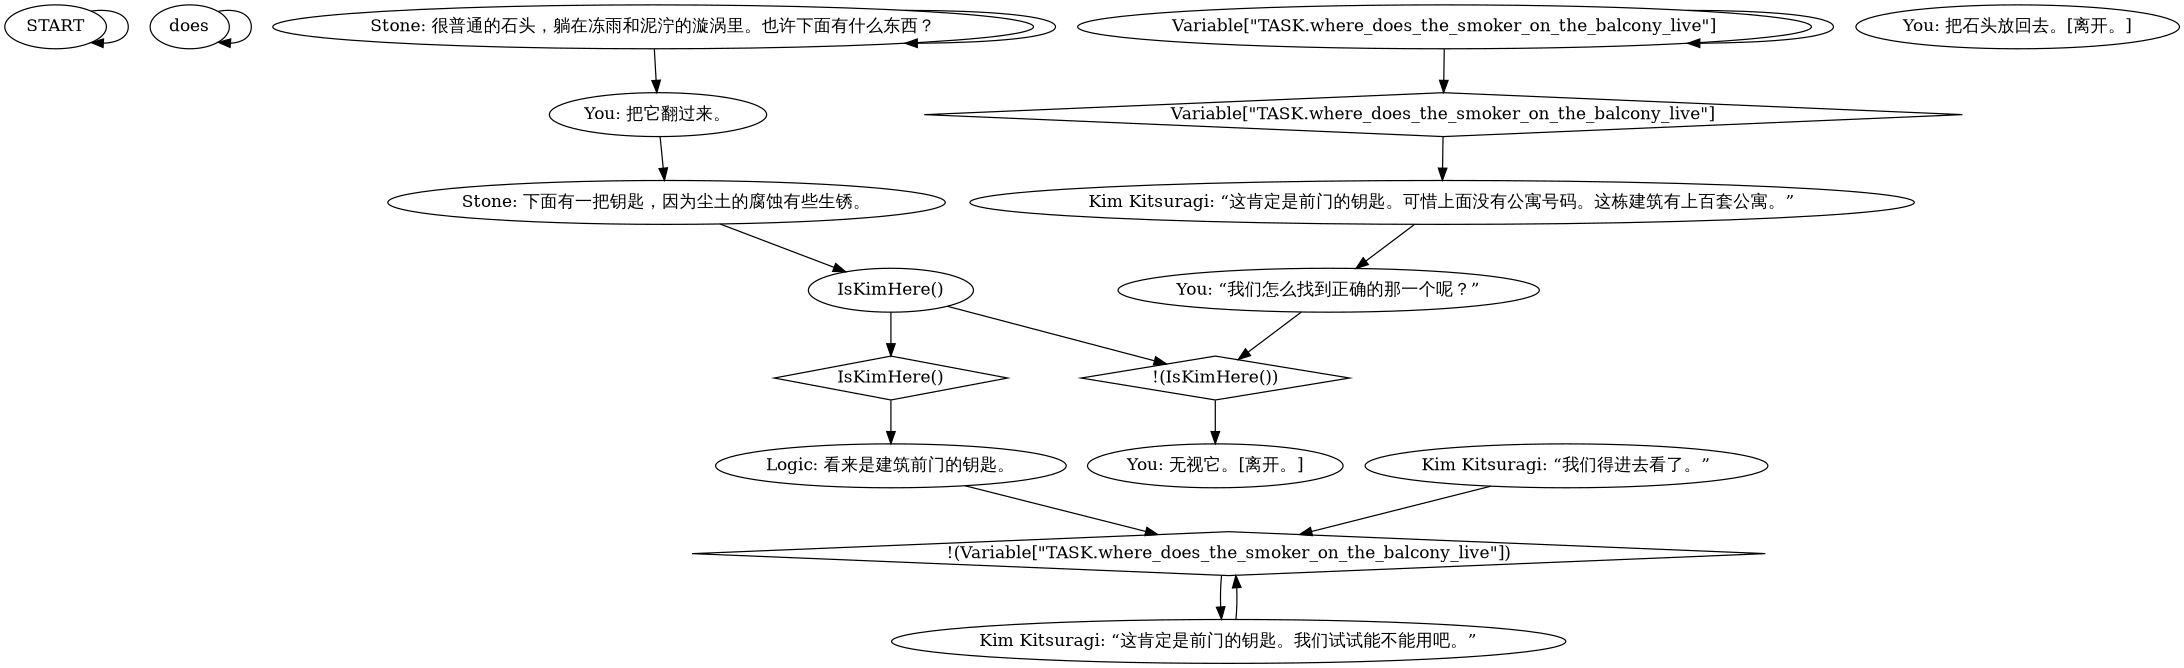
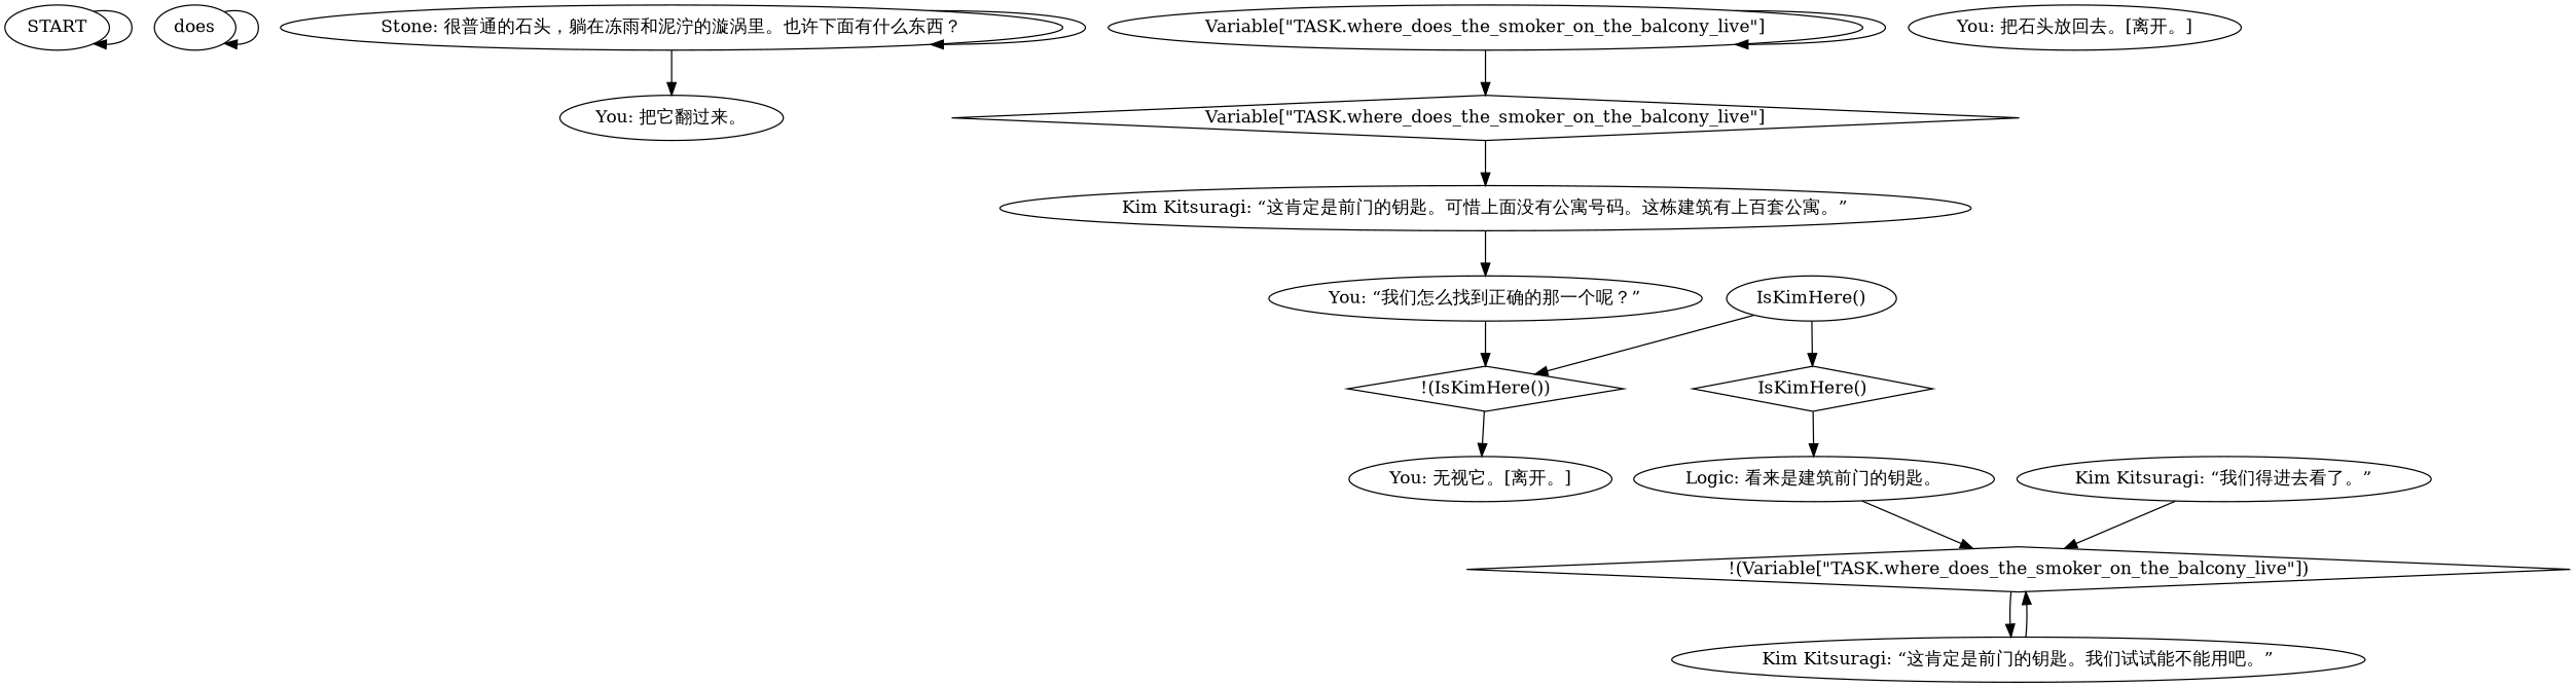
  digraph {
    n1 [label=START]
    n2 [label=does]
    n3 [label="Stone: 很普通的石头，躺在冻雨和泥泞的漩涡里。也许下面有什么东西？"]
    n4 [label="You: 把它翻过来。"]
-   n5 [label="Stone: 下面有一把钥匙，因为尘土的腐蚀有些生锈。"]
    n6 [label="You: 无视它。[离开。]"]
    n7 [label="Logic: 看来是建筑前门的钥匙。"]
    n8 [label="!(Variable[\"TASK.where_does_the_smoker_on_the_balcony_live\"])" shape=diamond]
    n9 [label="Kim Kitsuragi: “这肯定是前门的钥匙。我们试试能不能用吧。”"]
    n10 [label="Variable[\"TASK.where_does_the_smoker_on_the_balcony_live\"]"]
    n11 [label="Variable[\"TASK.where_does_the_smoker_on_the_balcony_live\"]" shape=diamond]
    n12 [label="Kim Kitsuragi: “这肯定是前门的钥匙。可惜上面没有公寓号码。这栋建筑有上百套公寓。”"]
    n13 [label="You: “我们怎么找到正确的那一个呢？”"]
    n14 [label="You: 把石头放回去。[离开。]"]
    n15 [label="!(IsKimHere())" shape=diamond]
    n16 [label="IsKimHere()"]
    n17 [label="IsKimHere()" shape=diamond]
    n18 [label="Kim Kitsuragi: “我们得进去看了。”"]
    n1 -> n1
    n2 -> n2
    n3 -> n3
    n3 -> n4
-   n4 -> n5
-   n5 -> n16
    n7 -> n8
    n8 -> n9
    n9 -> n8
    n10 -> n10
    n10 -> n11
    n11 -> n12
    n12 -> n13
    n13 -> n15
    n15 -> n6
    n16 -> n15
    n16 -> n17
    n17 -> n7
    n18 -> n8
  }
